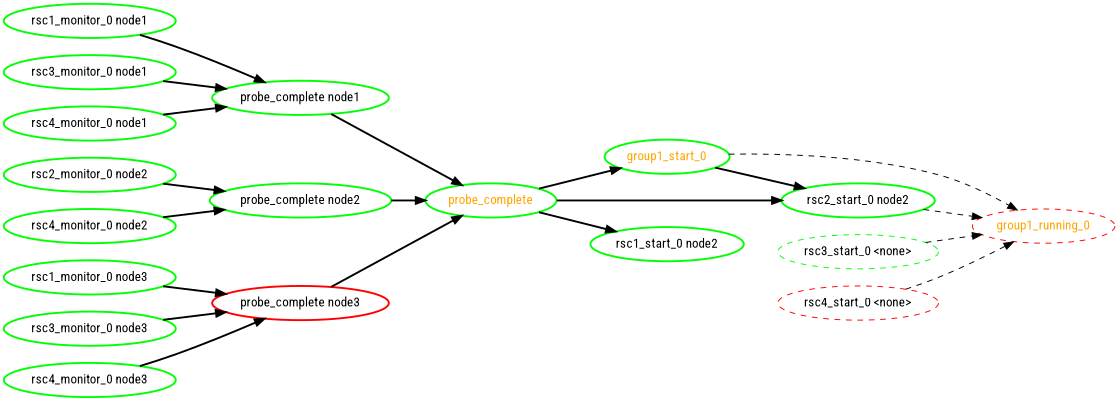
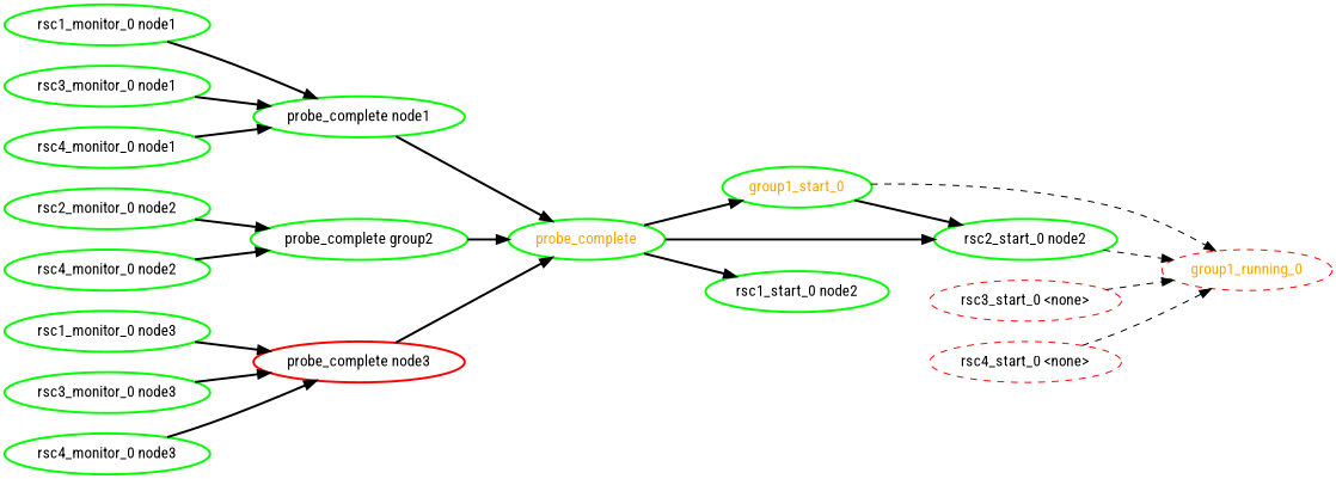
  digraph {
    fontname="Roboto Condensed"
    rankdir=LR
    node [color=green fontcolor=black fontname="Roboto Condensed" style=bold]
    edge [fontname="Roboto Condensed" style=bold]
    group1_running_0 [color=red fontcolor=orange style=dashed]
    group1_start_0 [fontcolor=orange]
    "rsc2_start_0 node2"
-   "rsc3_start_0 <none>" [style=dashed]
+   "rsc3_start_0 <none>" [color=red style=dashed]
    probe_complete [fontcolor=orange]
    "probe_complete node1"
    "rsc1_start_0 node2"
-   "probe_complete node2"
+   "probe_complete node2" [label="probe_complete group2"]
    "probe_complete node3" [color=red]
    "rsc1_monitor_0 node1"
    "rsc1_monitor_0 node3"
    "rsc2_monitor_0 node2"
    "rsc4_start_0 <none>" [color=red style=dashed]
    "rsc3_monitor_0 node1"
    "rsc3_monitor_0 node3"
    "rsc4_monitor_0 node1"
    "rsc4_monitor_0 node2"
    "rsc4_monitor_0 node3"
    group1_start_0 -> group1_running_0 [style=dashed]
    group1_start_0 -> "rsc2_start_0 node2"
    "rsc2_start_0 node2" -> group1_running_0 [style=dashed]
    "rsc3_start_0 <none>" -> group1_running_0 [style=dashed]
    probe_complete -> group1_start_0
    probe_complete -> "rsc2_start_0 node2"
    probe_complete -> "rsc1_start_0 node2"
    "probe_complete node1" -> probe_complete
    "probe_complete node2" -> probe_complete
    "probe_complete node3" -> probe_complete
    "rsc1_monitor_0 node1" -> "probe_complete node1"
    "rsc1_monitor_0 node3" -> "probe_complete node3"
    "rsc2_monitor_0 node2" -> "probe_complete node2"
    "rsc4_start_0 <none>" -> group1_running_0 [style=dashed]
    "rsc3_monitor_0 node1" -> "probe_complete node1"
    "rsc3_monitor_0 node3" -> "probe_complete node3"
    "rsc4_monitor_0 node1" -> "probe_complete node1"
    "rsc4_monitor_0 node2" -> "probe_complete node2"
    "rsc4_monitor_0 node3" -> "probe_complete node3"
  }
